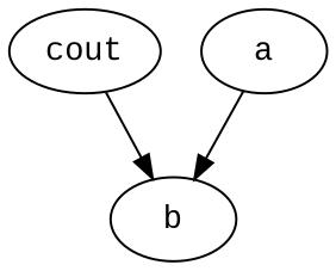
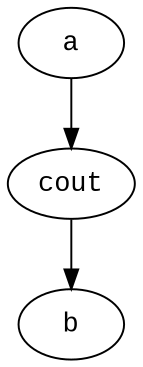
  strict digraph {
    fontname="Liberation Mono"
    node [complexity=4 fontname="Liberation Mono" importance=0.5 rank=0.125]
    edge [fontname="Liberation Mono"]
    cout [complexity=0 importance=0.300000190735 rank=0.0]
    a
    b
    cout -> b
-   a -> b
+   a -> cout
  }
